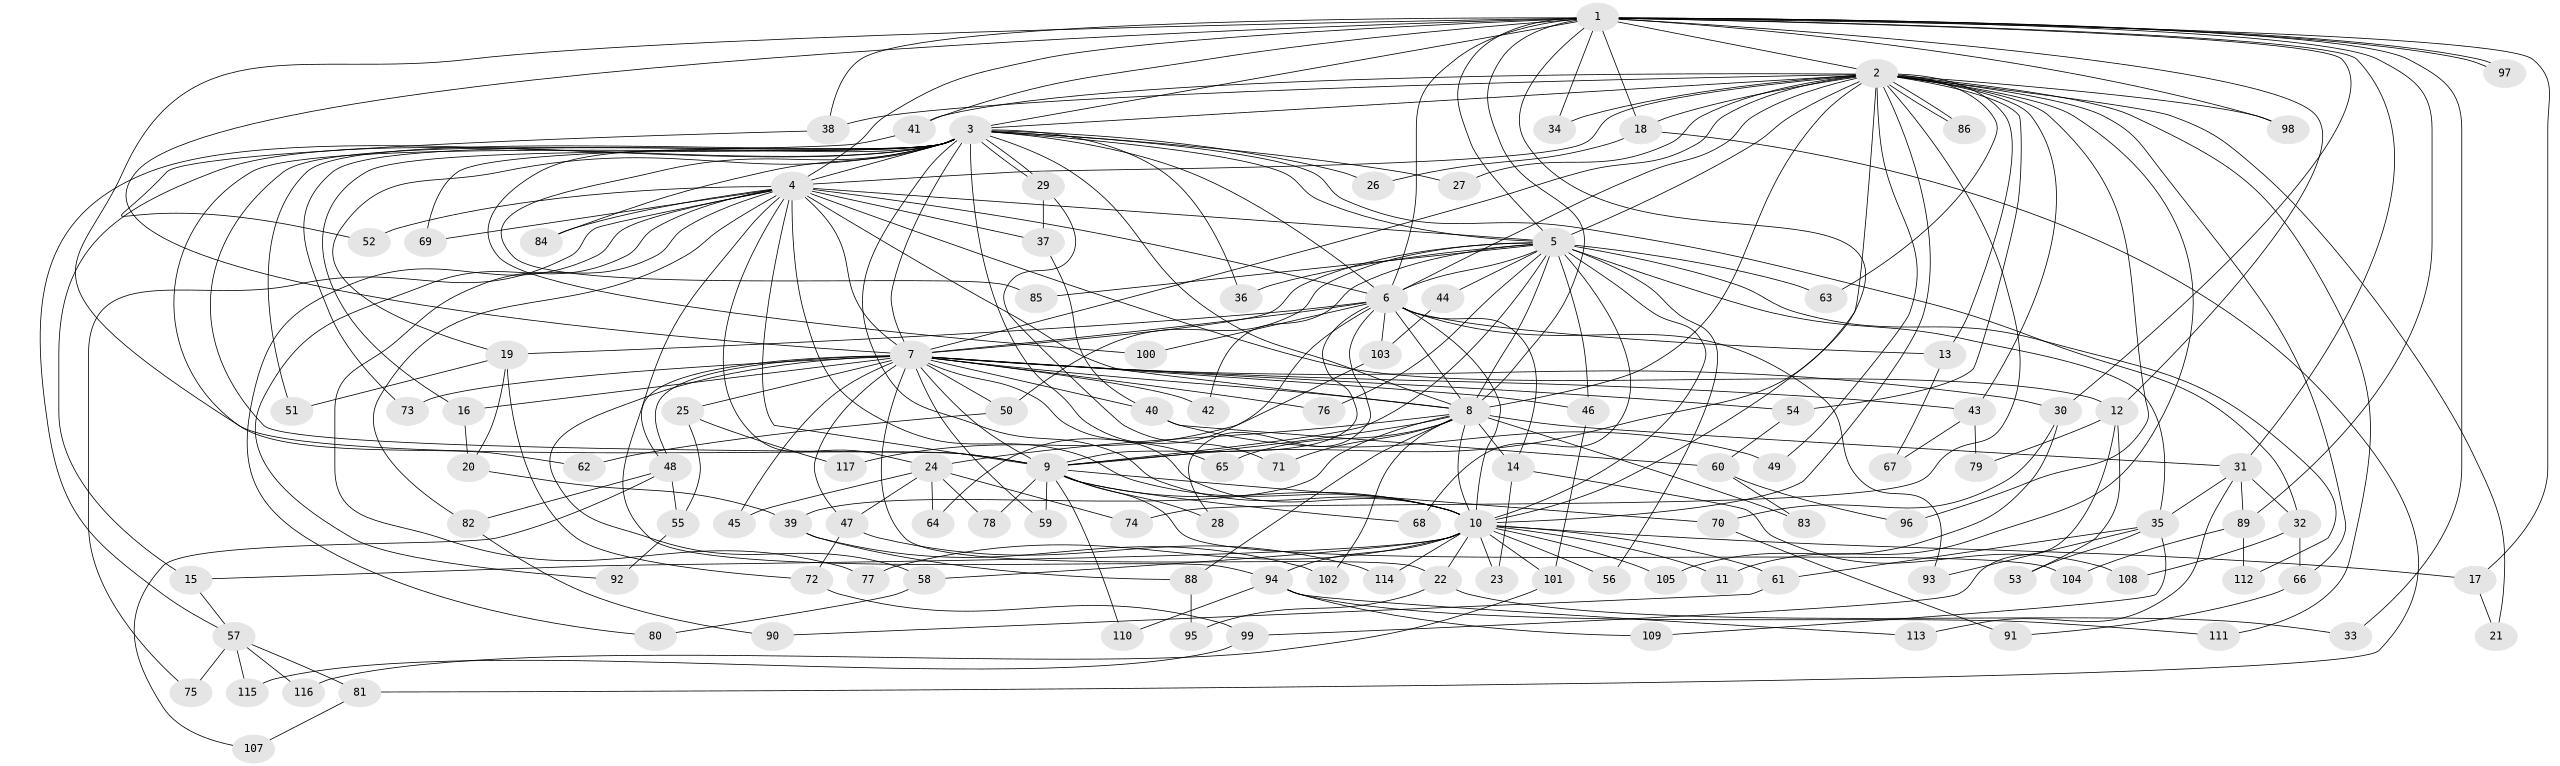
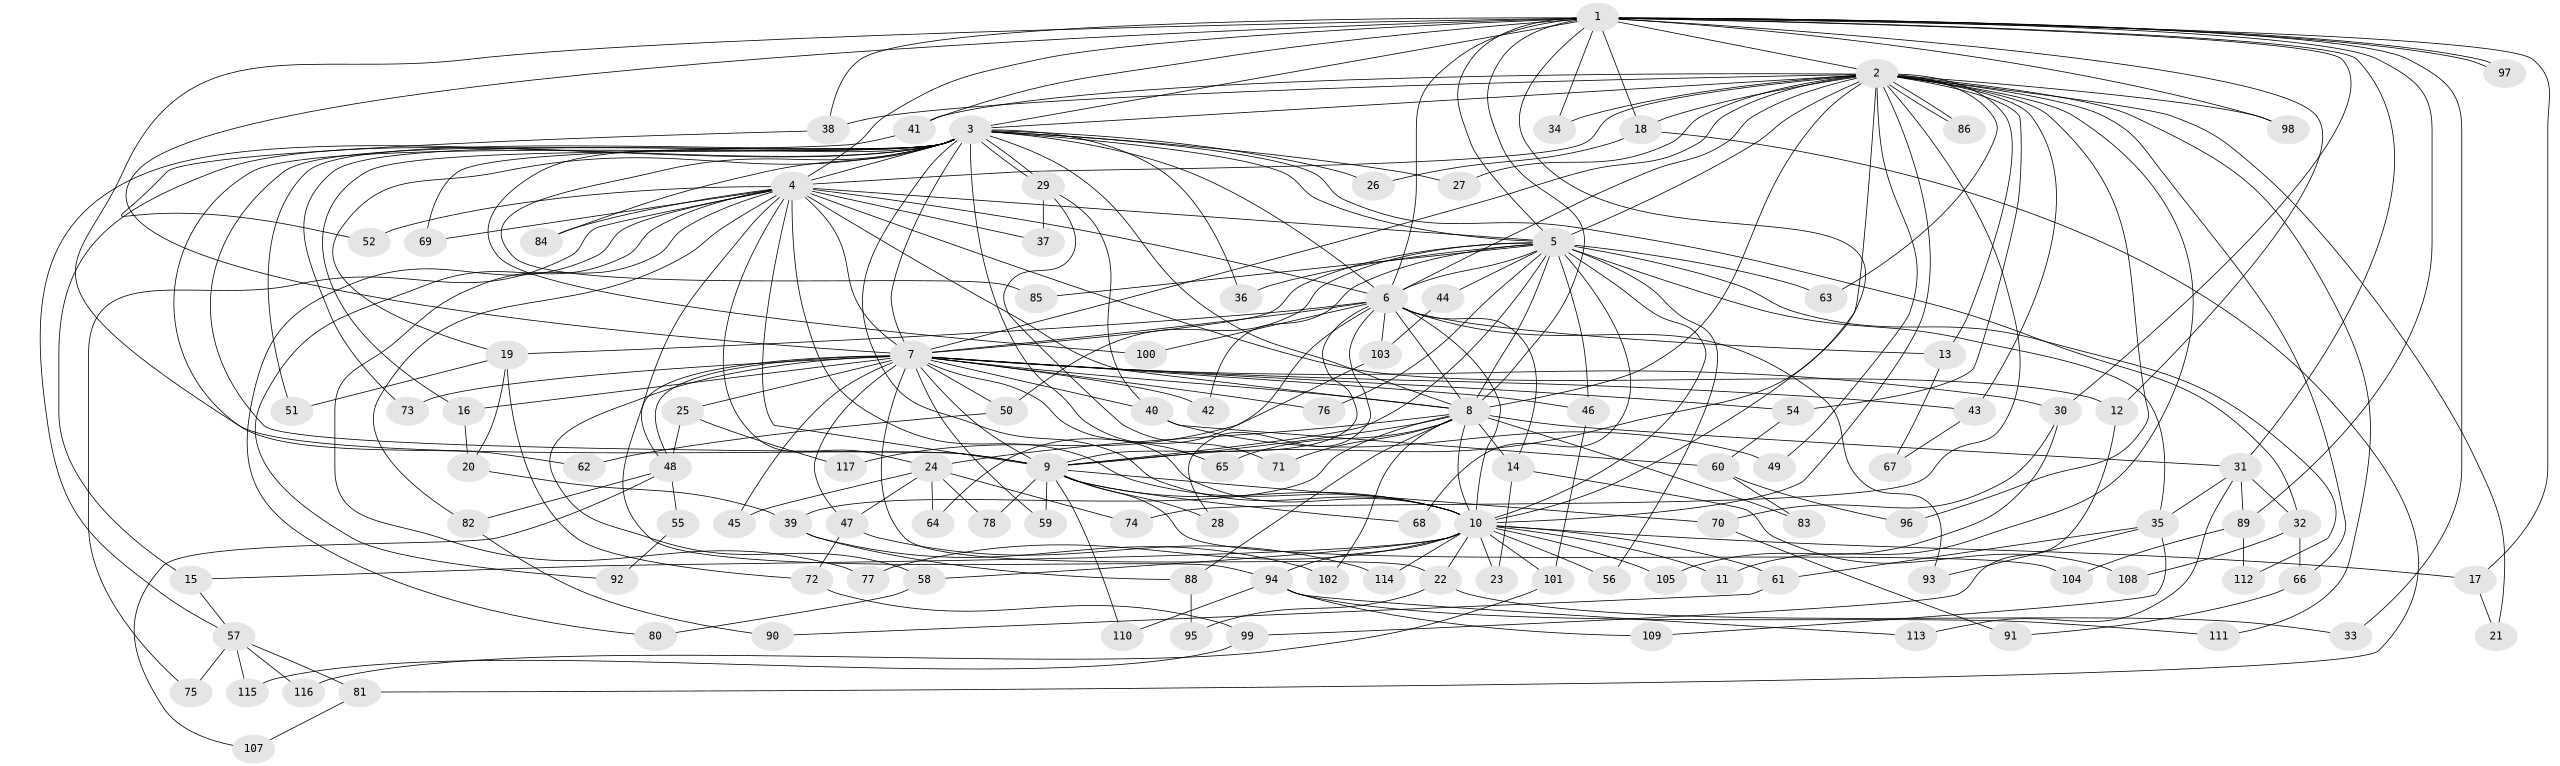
  graph {
    fontname="DejaVu Sans Mono"
    node [color=gray90 fontname="DejaVu Sans Mono" style=filled]
    edge [fontname="DejaVu Sans Mono"]
    1
    2
    3
    4
    5
    6
    7
    8
    9
    10
    12
    17
    18
    30
    31
    33
    34
    38
    41
    89
    97
    98
    11
    13
    21
    27
    43
    49
    54
    63
    66
    74
    86
    96
    111
    15
    16
    19
    26
    29
    32
    36
    51
    57
    62
    65
    73
    84
    85
    100
    24
    37
    52
    69
    75
    77
    80
    82
    92
    94
    35
    42
    44
    46
    50
    56
    68
    76
    112
    14
    28
    64
    93
    103
    25
    22
    40
    45
    47
    48
    58
    59
    39
    71
    83
    88
    102
    70
    78
    104
    110
    23
    61
    101
    105
    114
-   53
-   79
    99
    81
    113
    67
    60
    91
    20
    72
    55
    117
    108
    115
    116
    90
    109
    95
    107
    1 -- 2
    1 -- 3
    1 -- 4
    1 -- 5
    1 -- 6
    1 -- 7
    1 -- 8
    1 -- 9
    1 -- 10
    1 -- 12
    1 -- 17
    1 -- 18
    1 -- 30
    1 -- 31
    1 -- 33
    1 -- 34
    1 -- 38
    1 -- 41
    1 -- 89
    1 -- 97
    1 -- 97
    1 -- 98
    2 -- 3
    2 -- 4
    2 -- 5
    2 -- 6
    2 -- 7
    2 -- 8
    2 -- 9
    2 -- 10
    2 -- 18
    2 -- 34
    2 -- 38
    2 -- 41
    2 -- 98
    2 -- 11
    2 -- 13
    2 -- 21
    2 -- 27
    2 -- 43
    2 -- 49
    2 -- 54
    2 -- 63
    2 -- 66
    2 -- 74
    2 -- 86
    2 -- 86
    2 -- 96
    2 -- 111
    3 -- 4
    3 -- 5
    3 -- 6
    3 -- 7
    3 -- 8
    3 -- 9
    3 -- 10
    3 -- 27
    3 -- 15
    3 -- 16
    3 -- 19
    3 -- 26
    3 -- 29
    3 -- 29
    3 -- 32
    3 -- 36
    3 -- 51
    3 -- 57
    3 -- 62
    3 -- 65
    3 -- 73
    3 -- 84
    3 -- 85
    3 -- 100
    4 -- 5
    4 -- 6
    4 -- 7
    4 -- 8
    4 -- 9
    4 -- 10
    4 -- 12
    4 -- 84
    4 -- 24
    4 -- 37
    4 -- 52
    4 -- 69
    4 -- 75
    4 -- 77
    4 -- 80
    4 -- 82
    4 -- 92
    4 -- 94
    5 -- 6
    5 -- 7
    5 -- 8
    5 -- 9
    5 -- 10
    5 -- 63
    5 -- 36
    5 -- 85
    5 -- 35
    5 -- 42
    5 -- 44
    5 -- 46
    5 -- 50
    5 -- 56
    5 -- 68
    5 -- 76
    5 -- 112
    6 -- 7
    6 -- 8
    6 -- 9
    6 -- 10
    6 -- 13
    6 -- 19
    6 -- 100
    6 -- 14
    6 -- 28
    6 -- 64
    6 -- 93
    6 -- 103
    7 -- 8
    7 -- 9
    7 -- 10
    7 -- 30
    7 -- 43
    7 -- 54
    7 -- 16
    7 -- 73
    7 -- 42
    7 -- 46
    7 -- 50
    7 -- 76
    7 -- 25
    7 -- 22
    7 -- 40
    7 -- 45
    7 -- 47
    7 -- 48
    7 -- 48
    7 -- 58
    7 -- 59
    8 -- 9
    8 -- 10
    8 -- 31
    8 -- 65
    8 -- 24
    8 -- 14
    8 -- 39
    8 -- 71
    8 -- 83
    8 -- 88
    8 -- 102
    9 -- 10
    9 -- 68
    9 -- 28
    9 -- 59
    9 -- 70
    9 -- 78
    9 -- 104
    9 -- 110
    10 -- 17
    10 -- 11
    10 -- 15
    10 -- 77
    10 -- 94
    10 -- 56
    10 -- 22
    10 -- 58
    10 -- 23
    10 -- 61
    10 -- 101
    10 -- 105
    10 -- 114
-   12 -- 53
-   12 -- 79
    12 -- 99
    17 -- 21
    18 -- 26
    18 -- 81
    30 -- 70
    30 -- 105
    31 -- 89
    31 -- 32
    31 -- 35
    31 -- 113
    38 -- 52
    41 -- 69
    89 -- 112
    89 -- 104
    13 -- 67
-   43 -- 79
    43 -- 67
    54 -- 60
    66 -- 91
    15 -- 57
    16 -- 20
    19 -- 51
    19 -- 20
    19 -- 72
    29 -- 37
-   37 -- 40
+   29 -- 40
    29 -- 71
    32 -- 66
    32 -- 108
    57 -- 75
    57 -- 81
    57 -- 115
    57 -- 116
    24 -- 74
    24 -- 64
    24 -- 45
    24 -- 47
    24 -- 78
    82 -- 90
    94 -- 111
    94 -- 110
    94 -- 113
    94 -- 109
    35 -- 93
    35 -- 61
-   35 -- 53
    35 -- 109
    44 -- 103
    46 -- 101
    50 -- 62
    14 -- 23
    14 -- 108
    103 -- 117
-   25 -- 55
+   25 -- 48
    25 -- 117
    22 -- 33
    22 -- 95
    40 -- 49
    40 -- 60
    47 -- 114
    47 -- 72
    48 -- 82
    48 -- 55
    48 -- 107
    58 -- 80
    39 -- 88
    39 -- 102
    88 -- 95
    70 -- 91
    61 -- 90
    101 -- 116
    99 -- 115
    81 -- 107
    60 -- 96
    60 -- 83
    20 -- 39
    72 -- 99
    55 -- 92
  }
